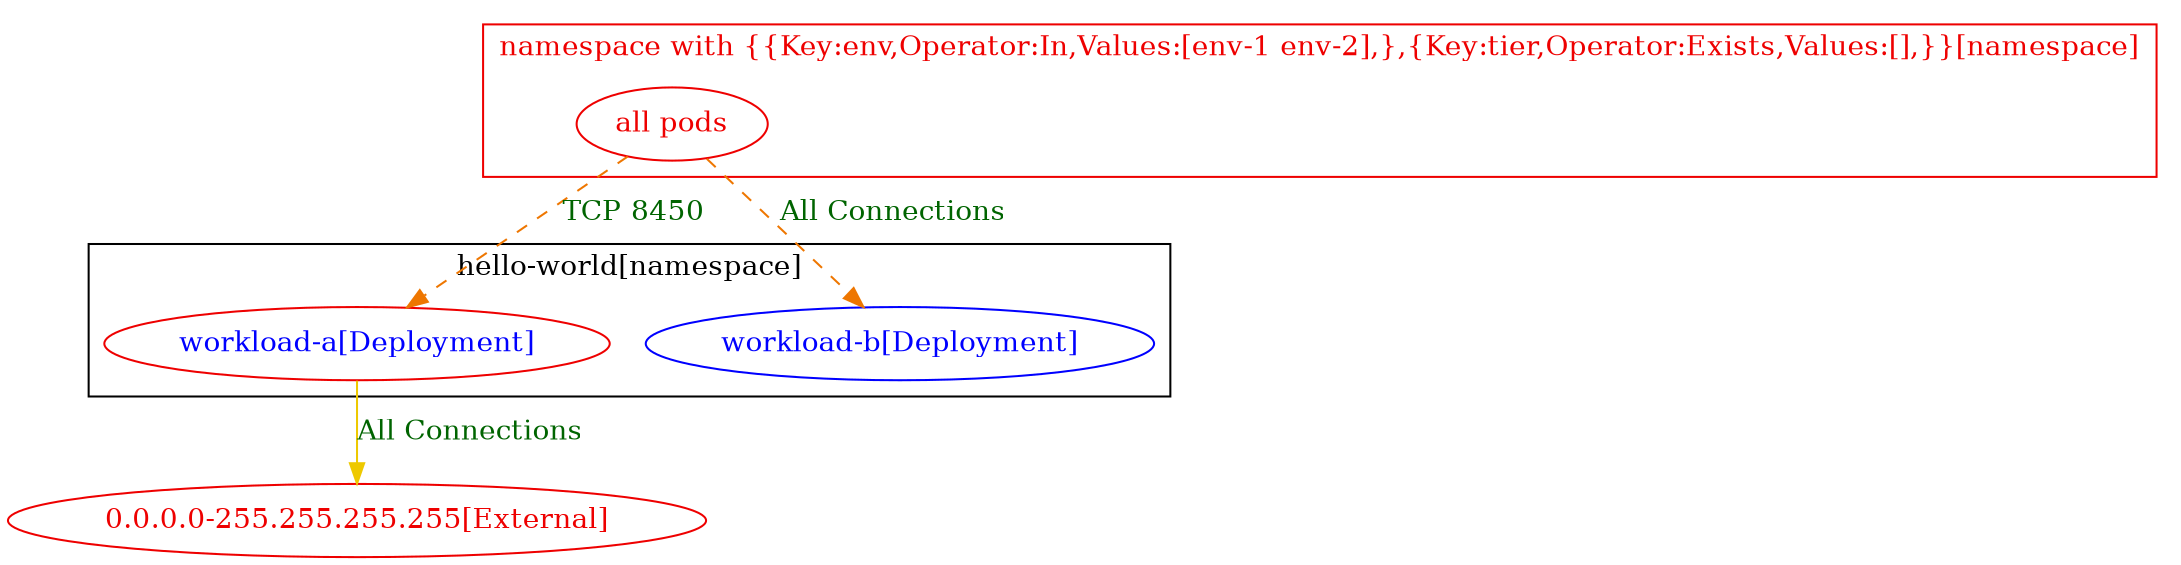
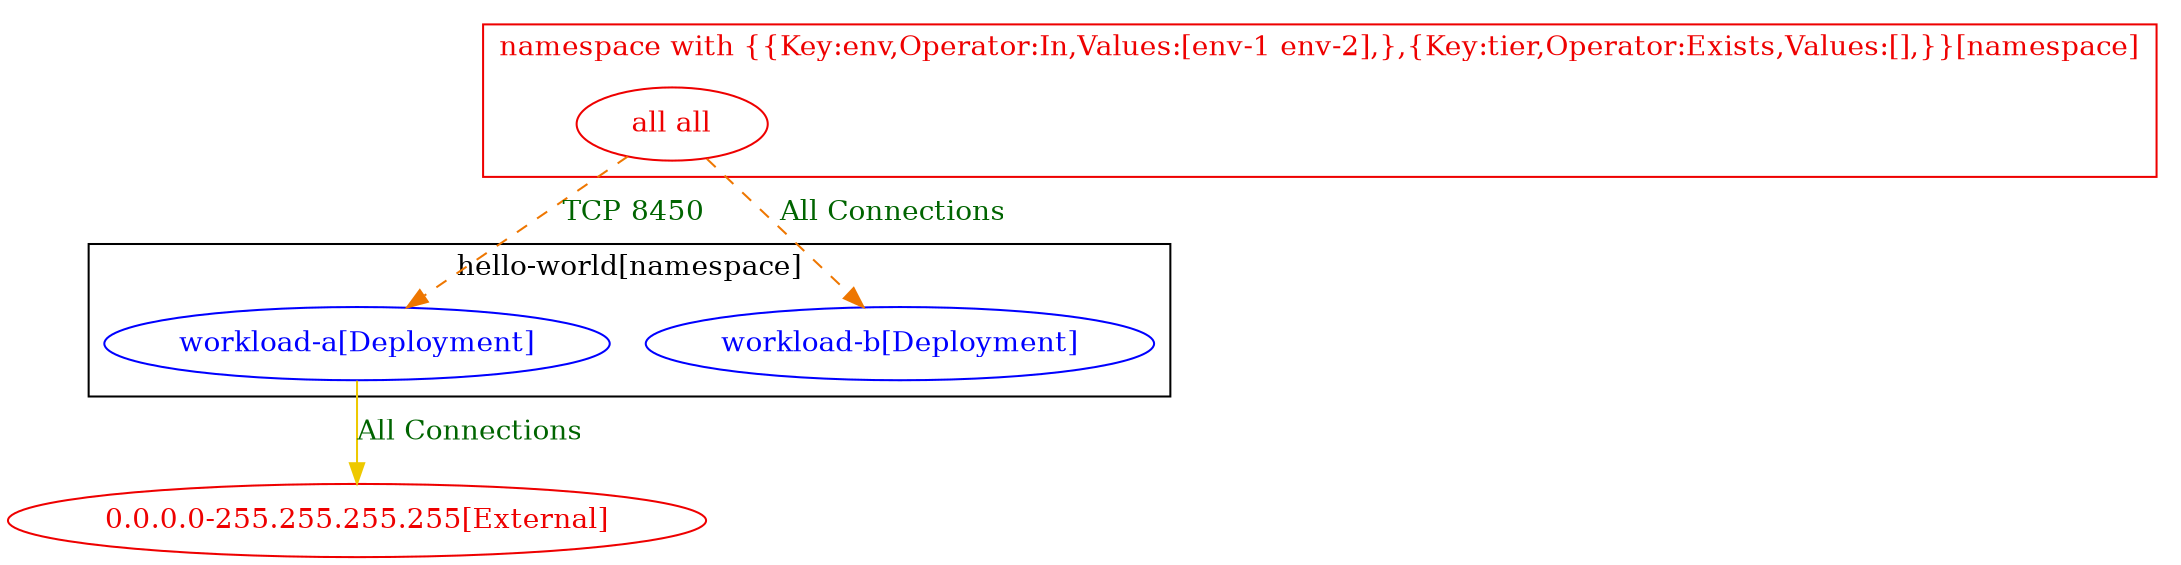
  digraph {
    node [color=red2 fontcolor=red2]
    edge [color=darkorange2 fontcolor=darkgreen style=dashed weight=1]
-   n1 [label="all pods"]
-   n2 [fontcolor=blue label="workload-a[Deployment]"]
+   n1 [label="all all"]
+   n2 [color=blue fontcolor=blue label="workload-a[Deployment]"]
    n3 [color=blue fontcolor=blue label="workload-b[Deployment]"]
    n4 [label="0.0.0.0-255.255.255.255[External]"]
    subgraph cluster_1 {
      color=red2
      fontcolor=red2
      label="namespace with {{Key:env,Operator:In,Values:[env-1 env-2],},{Key:tier,Operator:Exists,Values:[],}}[namespace]"
      n1
    }
    subgraph cluster_2 {
      color=black
      fontcolor=black
      label="hello-world[namespace]"
      n2
      n3
    }
    n1 -> n2 [label="TCP 8450"]
    n1 -> n3 [label="All Connections"]
    n2 -> n4 [color=gold2 label="All Connections" style=""]
  }
